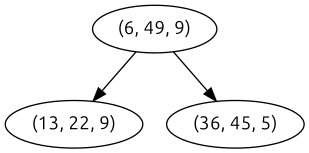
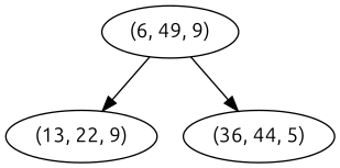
  digraph {
    fontname=Ubuntu
    node [fontname=Ubuntu]
    edge [fontname=Ubuntu]
    n1 [label="(6, 49, 9)"]
    "(13, 22, 9)"
-   "(36, 44, 5)" [label="(36, 45, 5)"]
+   "(36, 44, 5)"
    n1 -> "(13, 22, 9)"
    n1 -> "(36, 44, 5)"
  }
